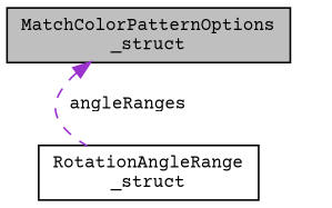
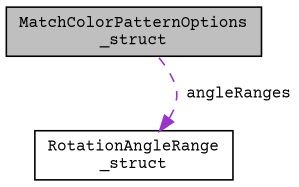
  digraph {
    fontname="Courier Prime"
    node [color=black fontname="Courier Prime" fontsize=10 shape=record]
    n1 [fillcolor=grey75 fontcolor=black height=0.2 label="MatchColorPatternOptions\l_struct" style=filled width=0.4]
    n2 [height=0.2 label="RotationAngleRange\l_struct" width=0.4]
-   n1 -> n2 [color=darkorchid3 dir=back fontname="Courier Prime" fontsize=10 label=" angleRanges" labelfontname=FreeSans labelfontsize=10 style=dashed]
+   n2 -> n1 [color=darkorchid3 dir=back fontname="Courier Prime" fontsize=10 label=" angleRanges" labelfontname=FreeSans labelfontsize=10 style=dashed]
  }
